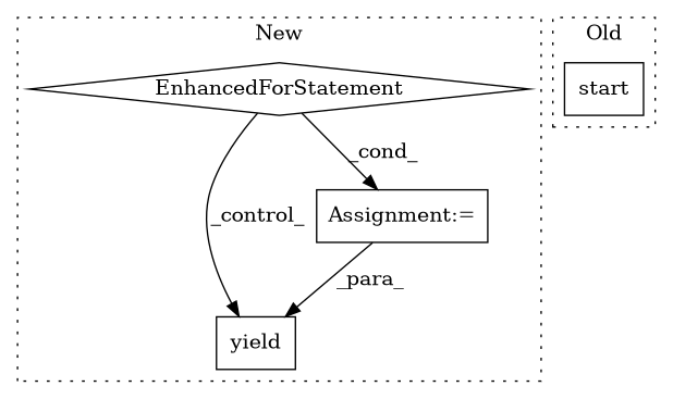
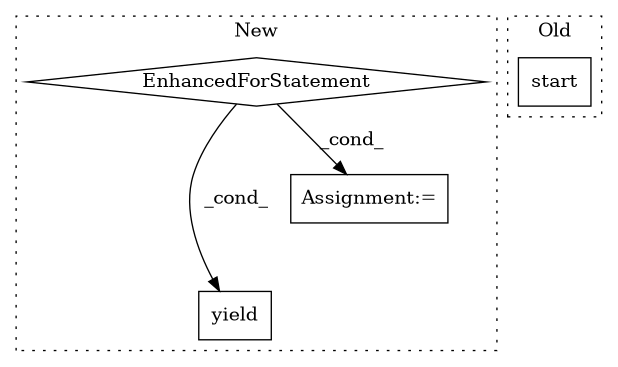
  digraph {
    node [l=7 shape=box]
    n1 [a=112 label=yield s=7256]
    n2 [a=7 l=4 label="Assignment:=" s=7100]
    n3 [a=70 l="57,2" label=EnhancedForStatement s="7112,7221" shape=diamond]
    n4 [a=32 label=start s=7160]
    subgraph cluster_1 {
      label=New
      style=dotted
      n1
      n2
      n3
    }
    subgraph cluster_2 {
      label=Old
      style=dotted
      n4
    }
-   n2 -> n1 [label=_para_]
-   n3 -> n1 [label=_control_]
+   n3 -> n1 [label=_cond_]
    n3 -> n2 [label=_cond_]
  }
